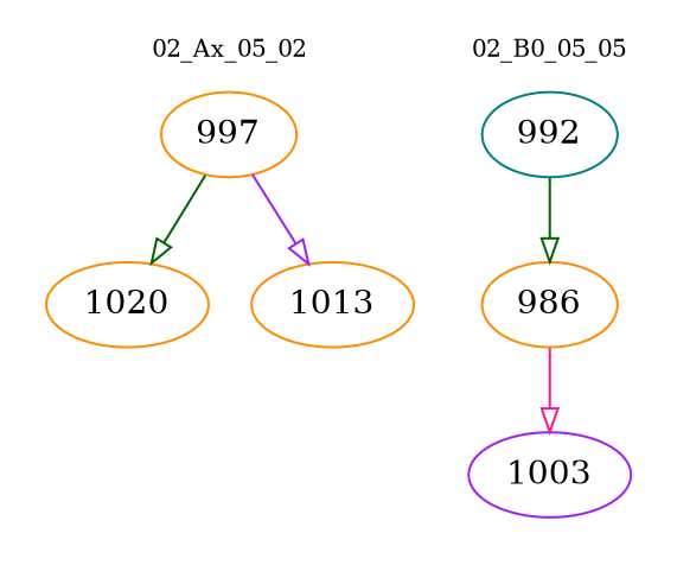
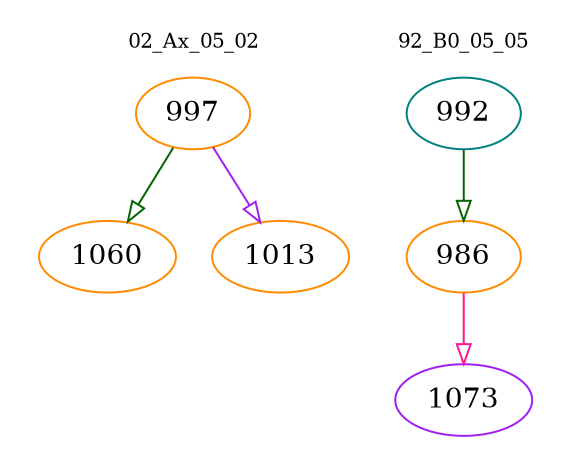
  digraph {
    node [color=darkorange]
    edge [arrowhead=onormal color=darkgreen]
    n1 [label=997]
-   n2 [label=1020]
+   n2 [label=1060]
    n3 [label=1013]
    n4 [label=986]
    n5 [color=teal label=992]
-   n6 [color=purple label=1003]
+   n6 [color=purple label=1073]
    subgraph cluster_1 {
      color=white
      fontsize=10
      label="02_Ax_05_02"
      n1
      n2
      n3
    }
    subgraph cluster_2 {
      color=white
      fontsize=10
-     label="02_B0_05_05"
+     label="92_B0_05_05"
      n4
      n5
      n6
    }
    n1 -> n2
    n1 -> n3 [color=purple]
    n4 -> n6 [color=deeppink]
    n5 -> n4
  }
